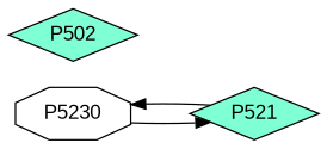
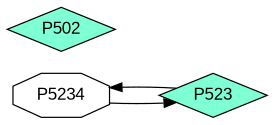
  digraph {
    fontname="Liberation Sans"
    rankdir=LR
    node [fillcolor=aquamarine fontname="Liberation Sans" shape=diamond style=filled]
    edge [fontname="Liberation Sans"]
-   P5230 [fillcolor=white shape=octagon]
-   P521
+   P5230 [fillcolor=white shape=octagon label=P5234]
+   P521 [label=P523]
    n3 [label=P502]
    P5230 -> P521
    P521 -> P5230
  }
